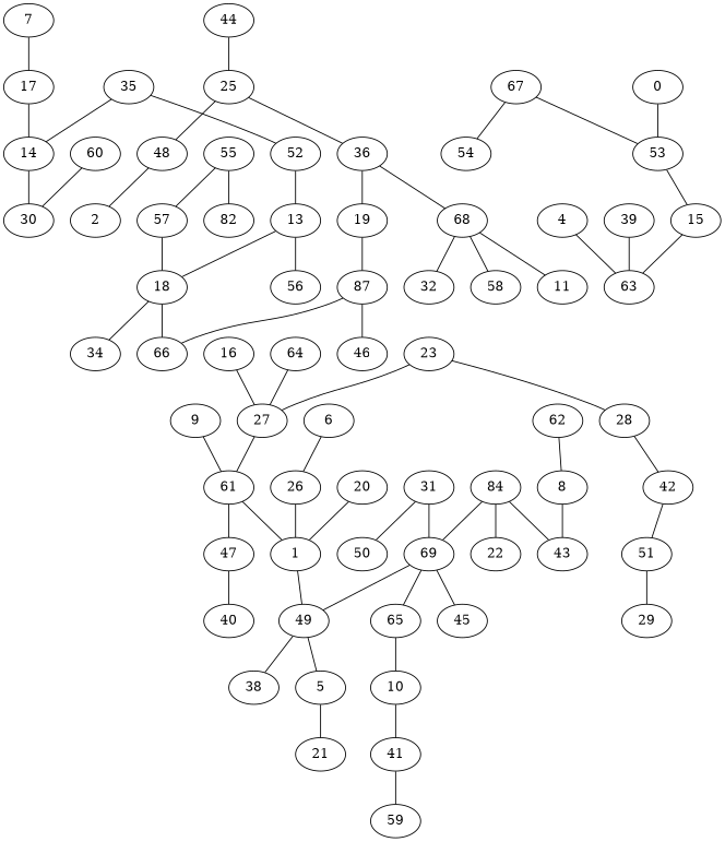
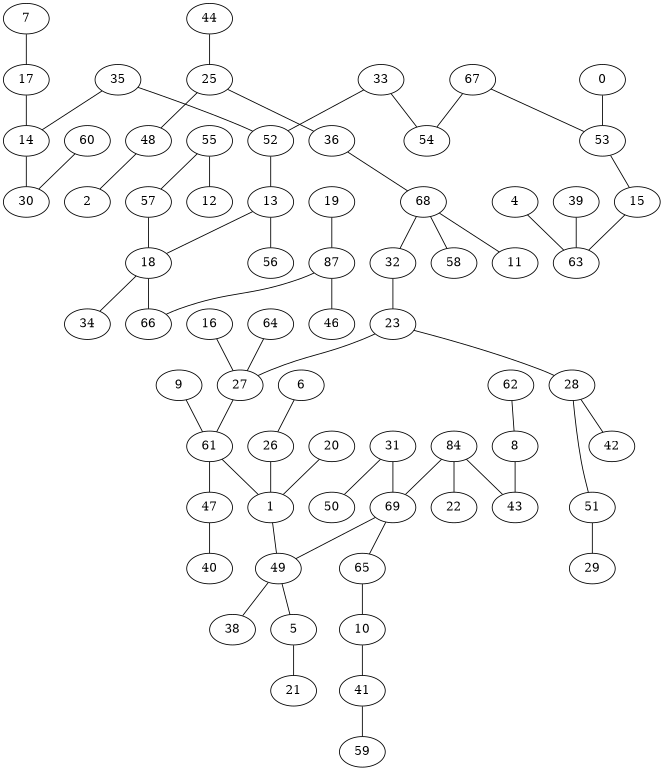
  graph {
    17
    14
    30
    8
    43
    26
    1
    49
    38
    5
    69
    65
-   45
    10
    41
    36
    19
    68
    n19 [label=87]
    58
    32
    11
    66
    46
    23
    53
    15
    63
    25
    48
    2
    21
+   33
    52
    54
    13
    18
    56
    55
    57
-   12 [label=82]
+   12
    34
    27
    28
    61
    51
    42
    47
    40
    67
    0
    59
    31
    50
    29
    35
    n57 [label=84]
    22
    4
    16
    64
    44
    9
    7
    62
    60
    20
    39
    6
    17 -- 14
    14 -- 30
    8 -- 43
    26 -- 1
    1 -- 49
    49 -- 38
    49 -- 5
    5 -- 21
    69 -- 49
    69 -- 65
-   69 -- 45
    65 -- 10
    10 -- 41
    41 -- 59
-   36 -- 19
    36 -- 68
    19 -- n19
    68 -- 58
    68 -- 32
    68 -- 11
    n19 -- 66
    n19 -- 46
+   32 -- 23
    23 -- 27
    23 -- 28
    53 -- 15
    15 -- 63
    25 -- 36
    25 -- 48
    48 -- 2
+   33 -- 52
+   33 -- 54
    52 -- 13
    13 -- 18
    13 -- 56
    18 -- 66
    18 -- 34
    55 -- 57
    55 -- 12
    57 -- 18
    27 -- 61
-   42 -- 51
+   28 -- 51
    28 -- 42
    61 -- 1
    61 -- 47
    51 -- 29
    47 -- 40
    67 -- 53
    67 -- 54
    0 -- 53
    31 -- 69
    31 -- 50
    35 -- 14
    35 -- 52
    n57 -- 43
    n57 -- 69
    n57 -- 22
    4 -- 63
    16 -- 27
    64 -- 27
    44 -- 25
    9 -- 61
    7 -- 17
    62 -- 8
    60 -- 30
    20 -- 1
    39 -- 63
    6 -- 26
  }
